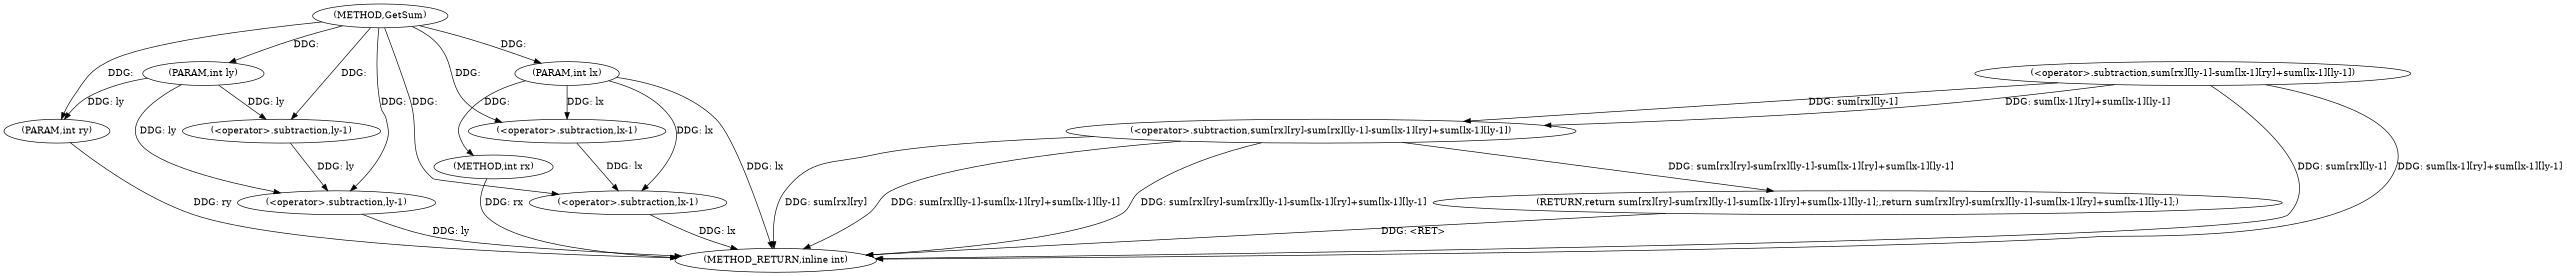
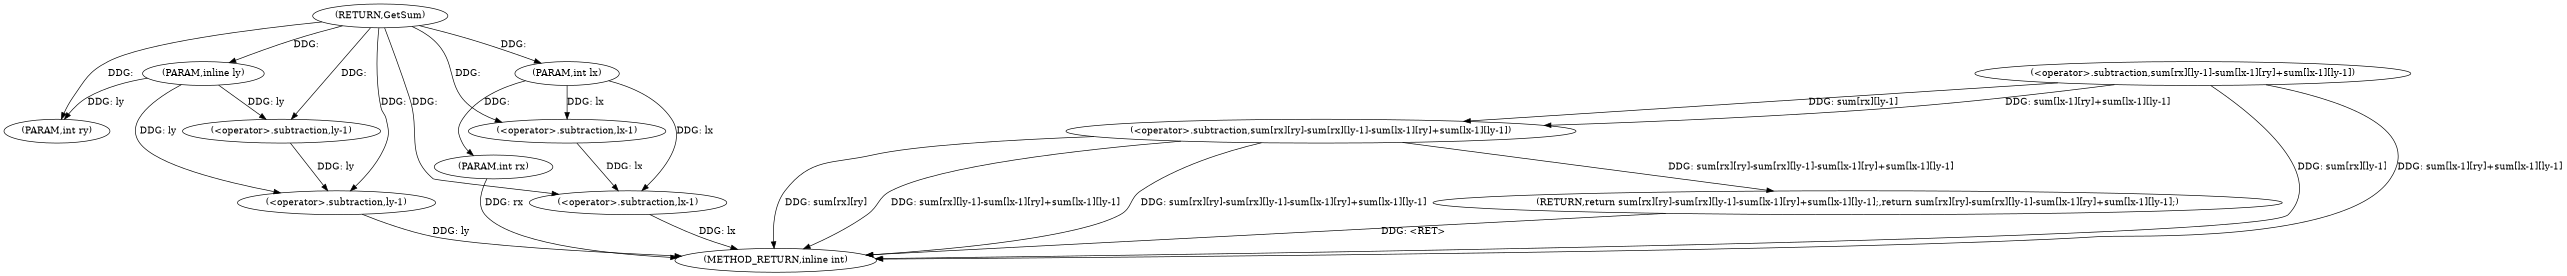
  digraph {
-   n1 [label="(METHOD,GetSum)"]
+   n1 [label="(RETURN,GetSum)"]
    n2 [label="(PARAM,int lx)"]
-   n3 [label="(PARAM,int ly)"]
+   n3 [label="(PARAM,inline ly)"]
    n4 [label="(PARAM,int ry)"]
    n5 [label="(<operator>.subtraction,ly-1)"]
    n6 [label="(<operator>.subtraction,ly-1)"]
    n7 [label="(<operator>.subtraction,lx-1)"]
    n8 [label="(<operator>.subtraction,lx-1)"]
-   n9 [label="(METHOD,int rx)"]
+   n9 [label="(PARAM,int rx)"]
    n10 [label="(METHOD_RETURN,inline int)"]
    n11 [label="(RETURN,return sum[rx][ry]-sum[rx][ly-1]-sum[lx-1][ry]+sum[lx-1][ly-1];,return sum[rx][ry]-sum[rx][ly-1]-sum[lx-1][ry]+sum[lx-1][ly-1];)"]
    n12 [label="(<operator>.subtraction,sum[rx][ry]-sum[rx][ly-1]-sum[lx-1][ry]+sum[lx-1][ly-1])"]
    n13 [label="(<operator>.subtraction,sum[rx][ly-1]-sum[lx-1][ry]+sum[lx-1][ly-1])"]
    n1 -> n2 [label="DDG: "]
    n1 -> n3 [label="DDG: "]
    n1 -> n4 [label="DDG: "]
    n1 -> n5 [label="DDG: "]
    n1 -> n6 [label="DDG: "]
    n1 -> n7 [label="DDG: "]
    n1 -> n8 [label="DDG: "]
    n2 -> n7 [label="DDG: lx"]
    n2 -> n8 [label="DDG: lx"]
    n2 -> n9 [label="DDG: "]
-   n2 -> n10 [label="DDG: lx"]
    n3 -> n4 [label="DDG: ly"]
    n3 -> n5 [label="DDG: ly"]
    n3 -> n6 [label="DDG: ly"]
-   n4 -> n10 [label="DDG: ry"]
    n5 -> n6 [label="DDG: ly"]
    n6 -> n10 [label="DDG: ly"]
    n7 -> n8 [label="DDG: lx"]
    n8 -> n10 [label="DDG: lx"]
    n9 -> n10 [label="DDG: rx"]
    n11 -> n10 [label="DDG: <RET>"]
    n12 -> n10 [label="DDG: sum[rx][ry]"]
    n12 -> n10 [label="DDG: sum[rx][ly-1]-sum[lx-1][ry]+sum[lx-1][ly-1]"]
    n12 -> n10 [label="DDG: sum[rx][ry]-sum[rx][ly-1]-sum[lx-1][ry]+sum[lx-1][ly-1]"]
    n12 -> n11 [label="DDG: sum[rx][ry]-sum[rx][ly-1]-sum[lx-1][ry]+sum[lx-1][ly-1]"]
    n13 -> n10 [label="DDG: sum[rx][ly-1]"]
    n13 -> n10 [label="DDG: sum[lx-1][ry]+sum[lx-1][ly-1]"]
    n13 -> n12 [label="DDG: sum[rx][ly-1]"]
    n13 -> n12 [label="DDG: sum[lx-1][ry]+sum[lx-1][ly-1]"]
  }
